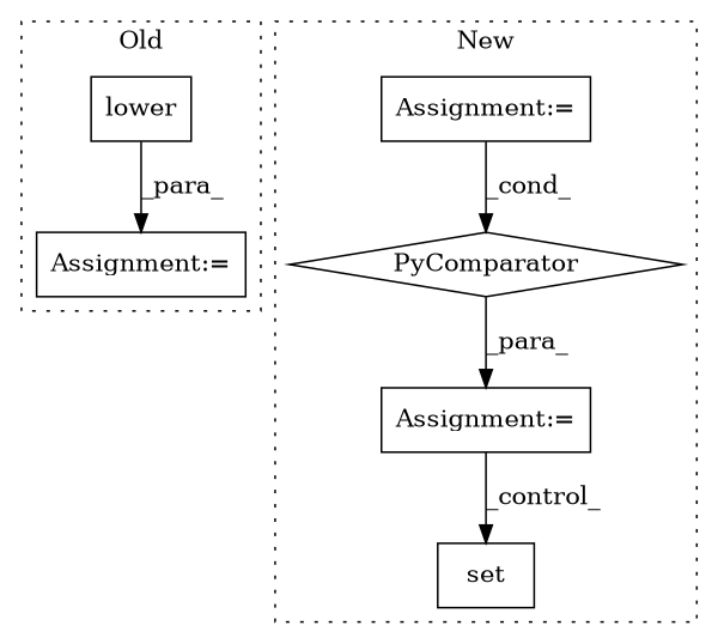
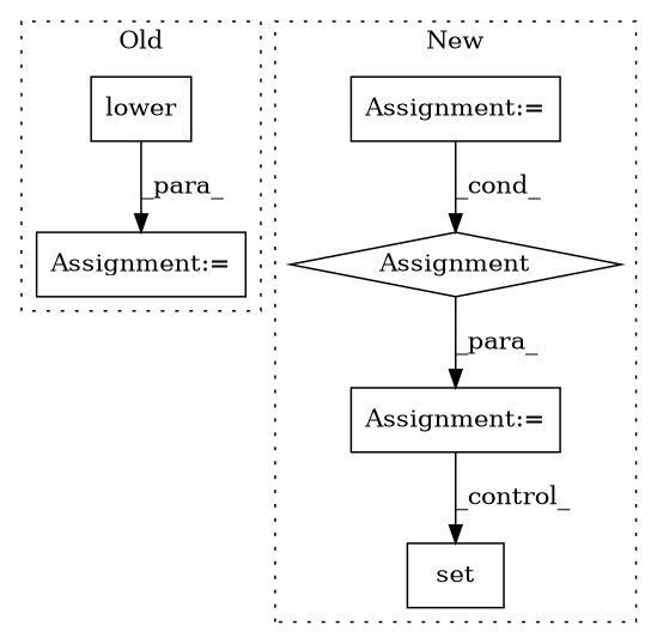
  digraph {
    node [a=7 l=1 s=7377 shape=box]
    n1 [a=32 l=7 label=lower s=6742]
    n2 [label="Assignment:=" s=6722]
    n3 [a=32 l="4,1" label=set s="7545,7594"]
    n4 [label="Assignment:=" s=7269]
    n5 [l=40 label="Assignment:="]
-   n6 [a=113 l=40 label=PyComparator shape=diamond]
+   n6 [a=113 l=40 label=Assignment shape=diamond]
    subgraph cluster_1 {
      label=Old
      style=dotted
      n1
      n2
    }
    subgraph cluster_2 {
      label=New
      style=dotted
      n3
      n4
      n5
      n6
    }
    n1 -> n2 [label=_para_]
    n4 -> n3 [label=_control_]
    n5 -> n6 [label=_cond_]
    n6 -> n4 [label=_para_]
  }
